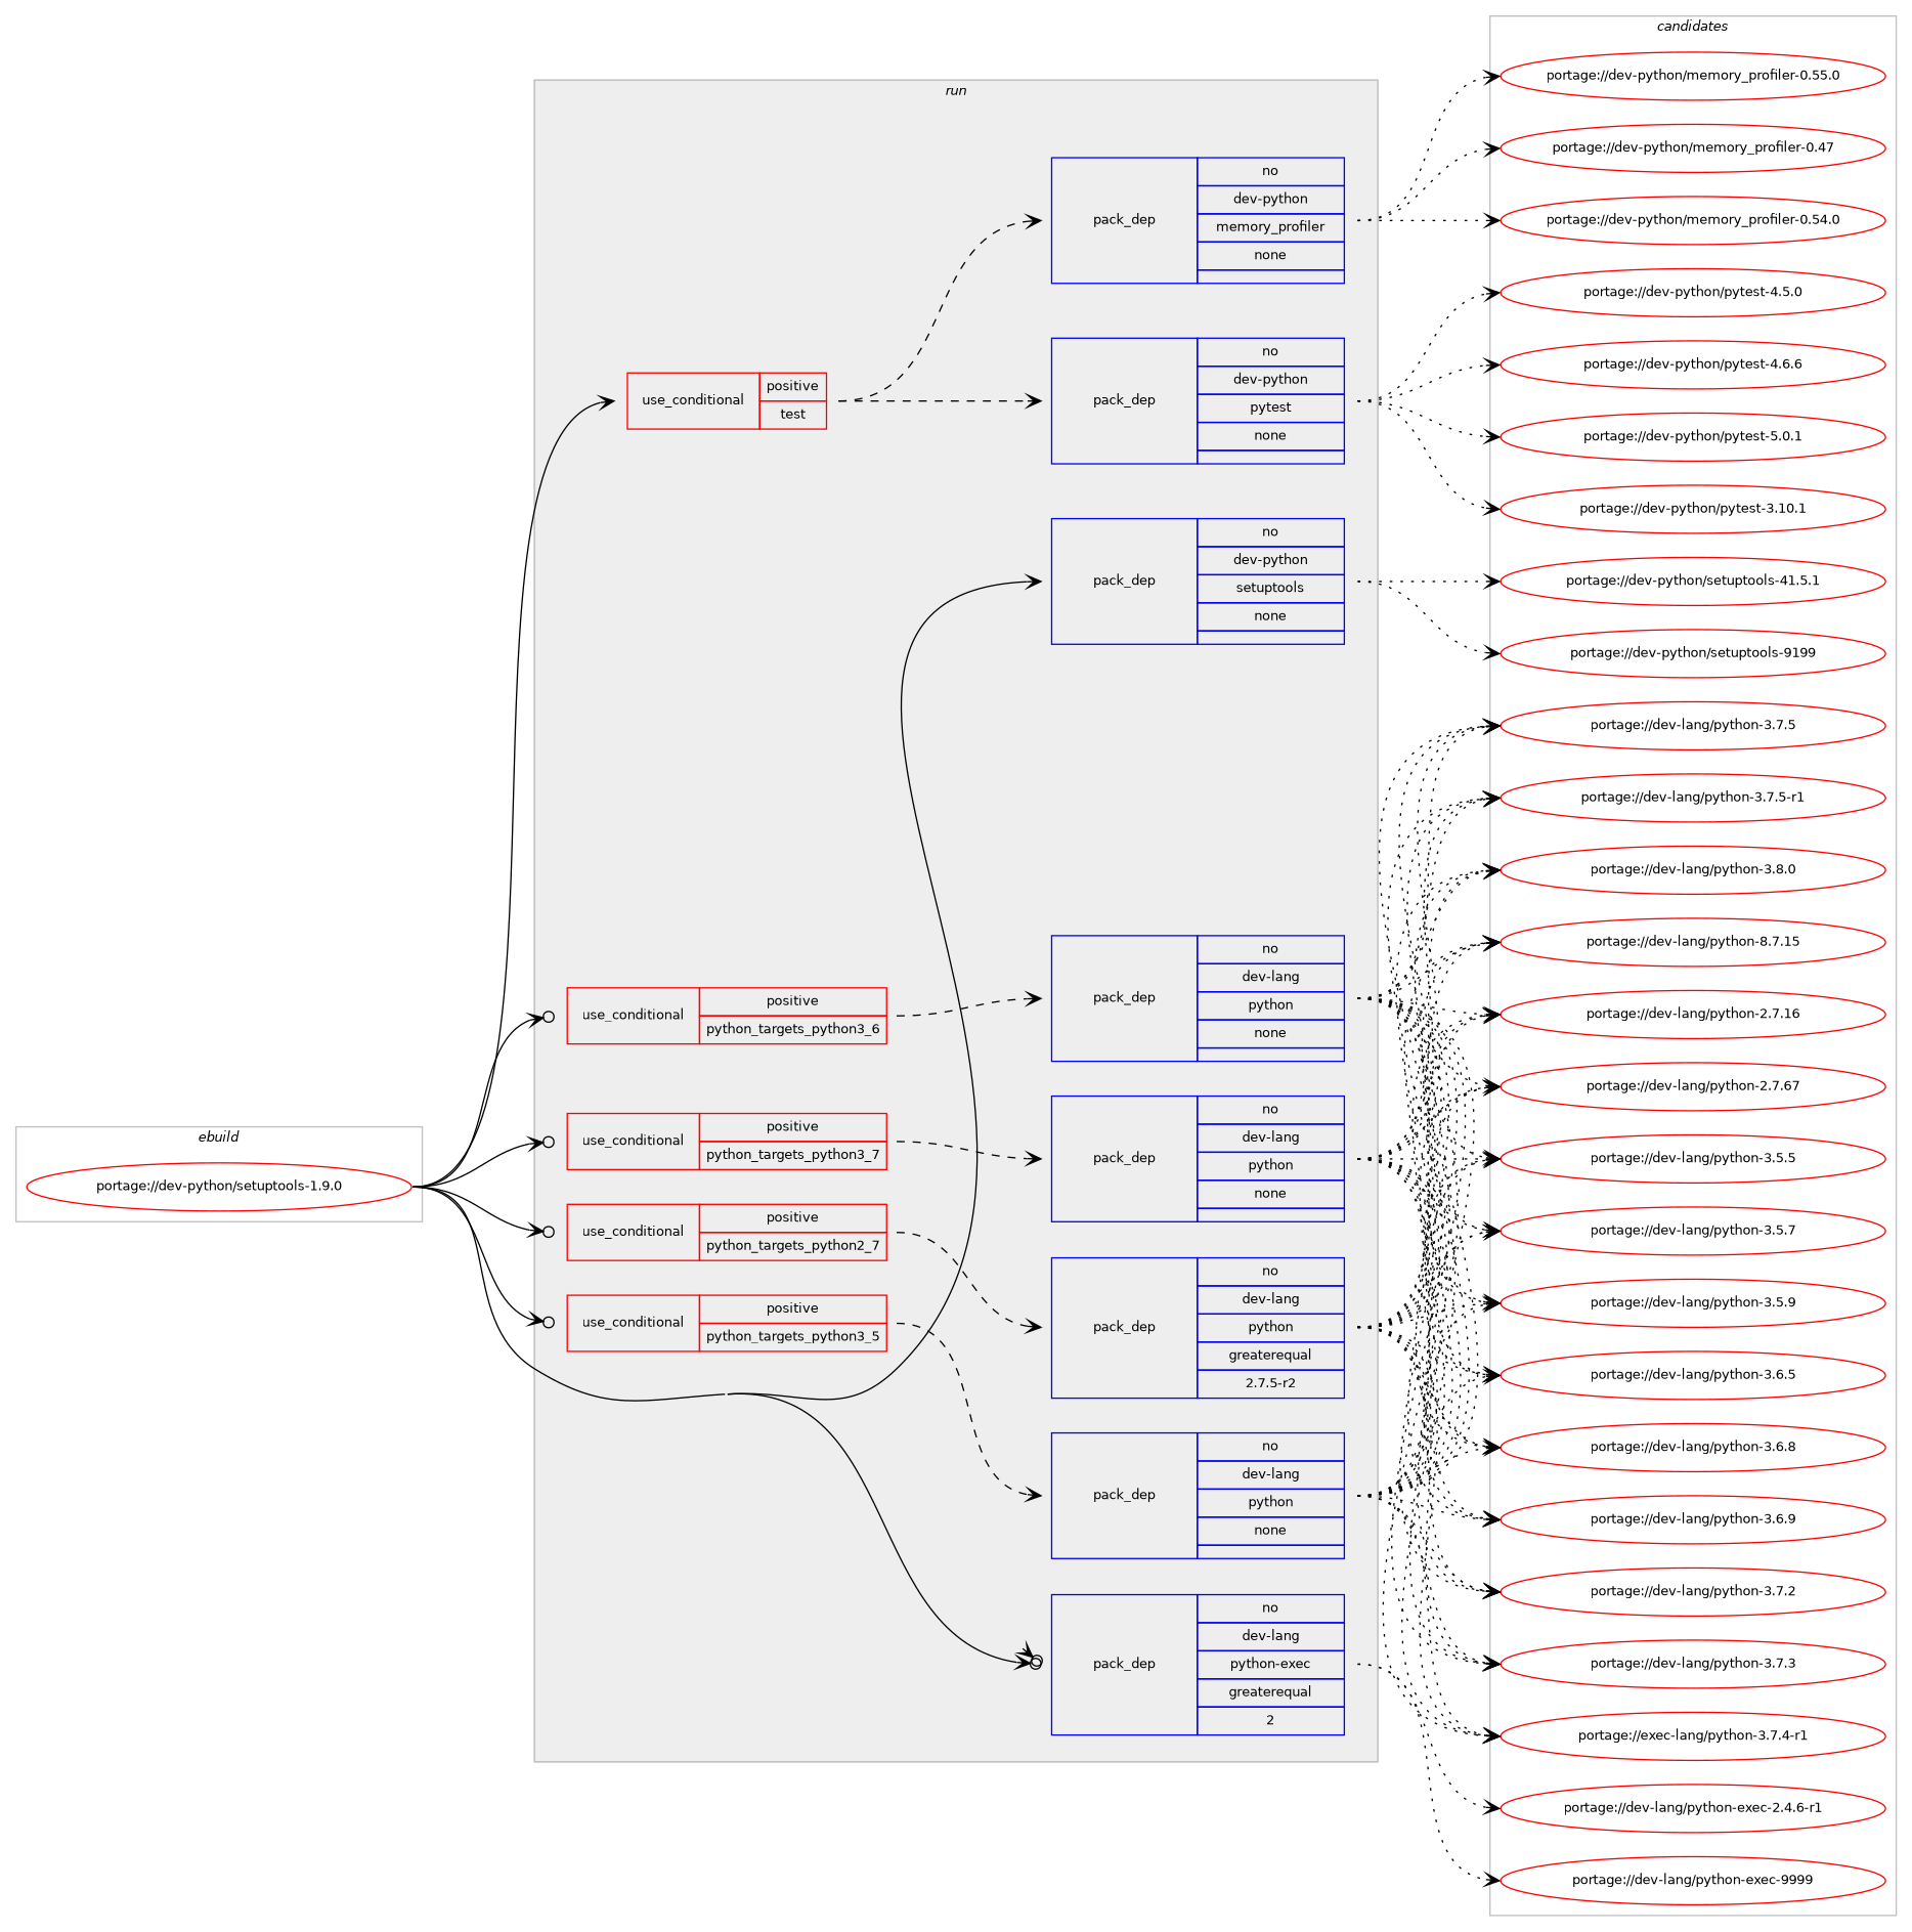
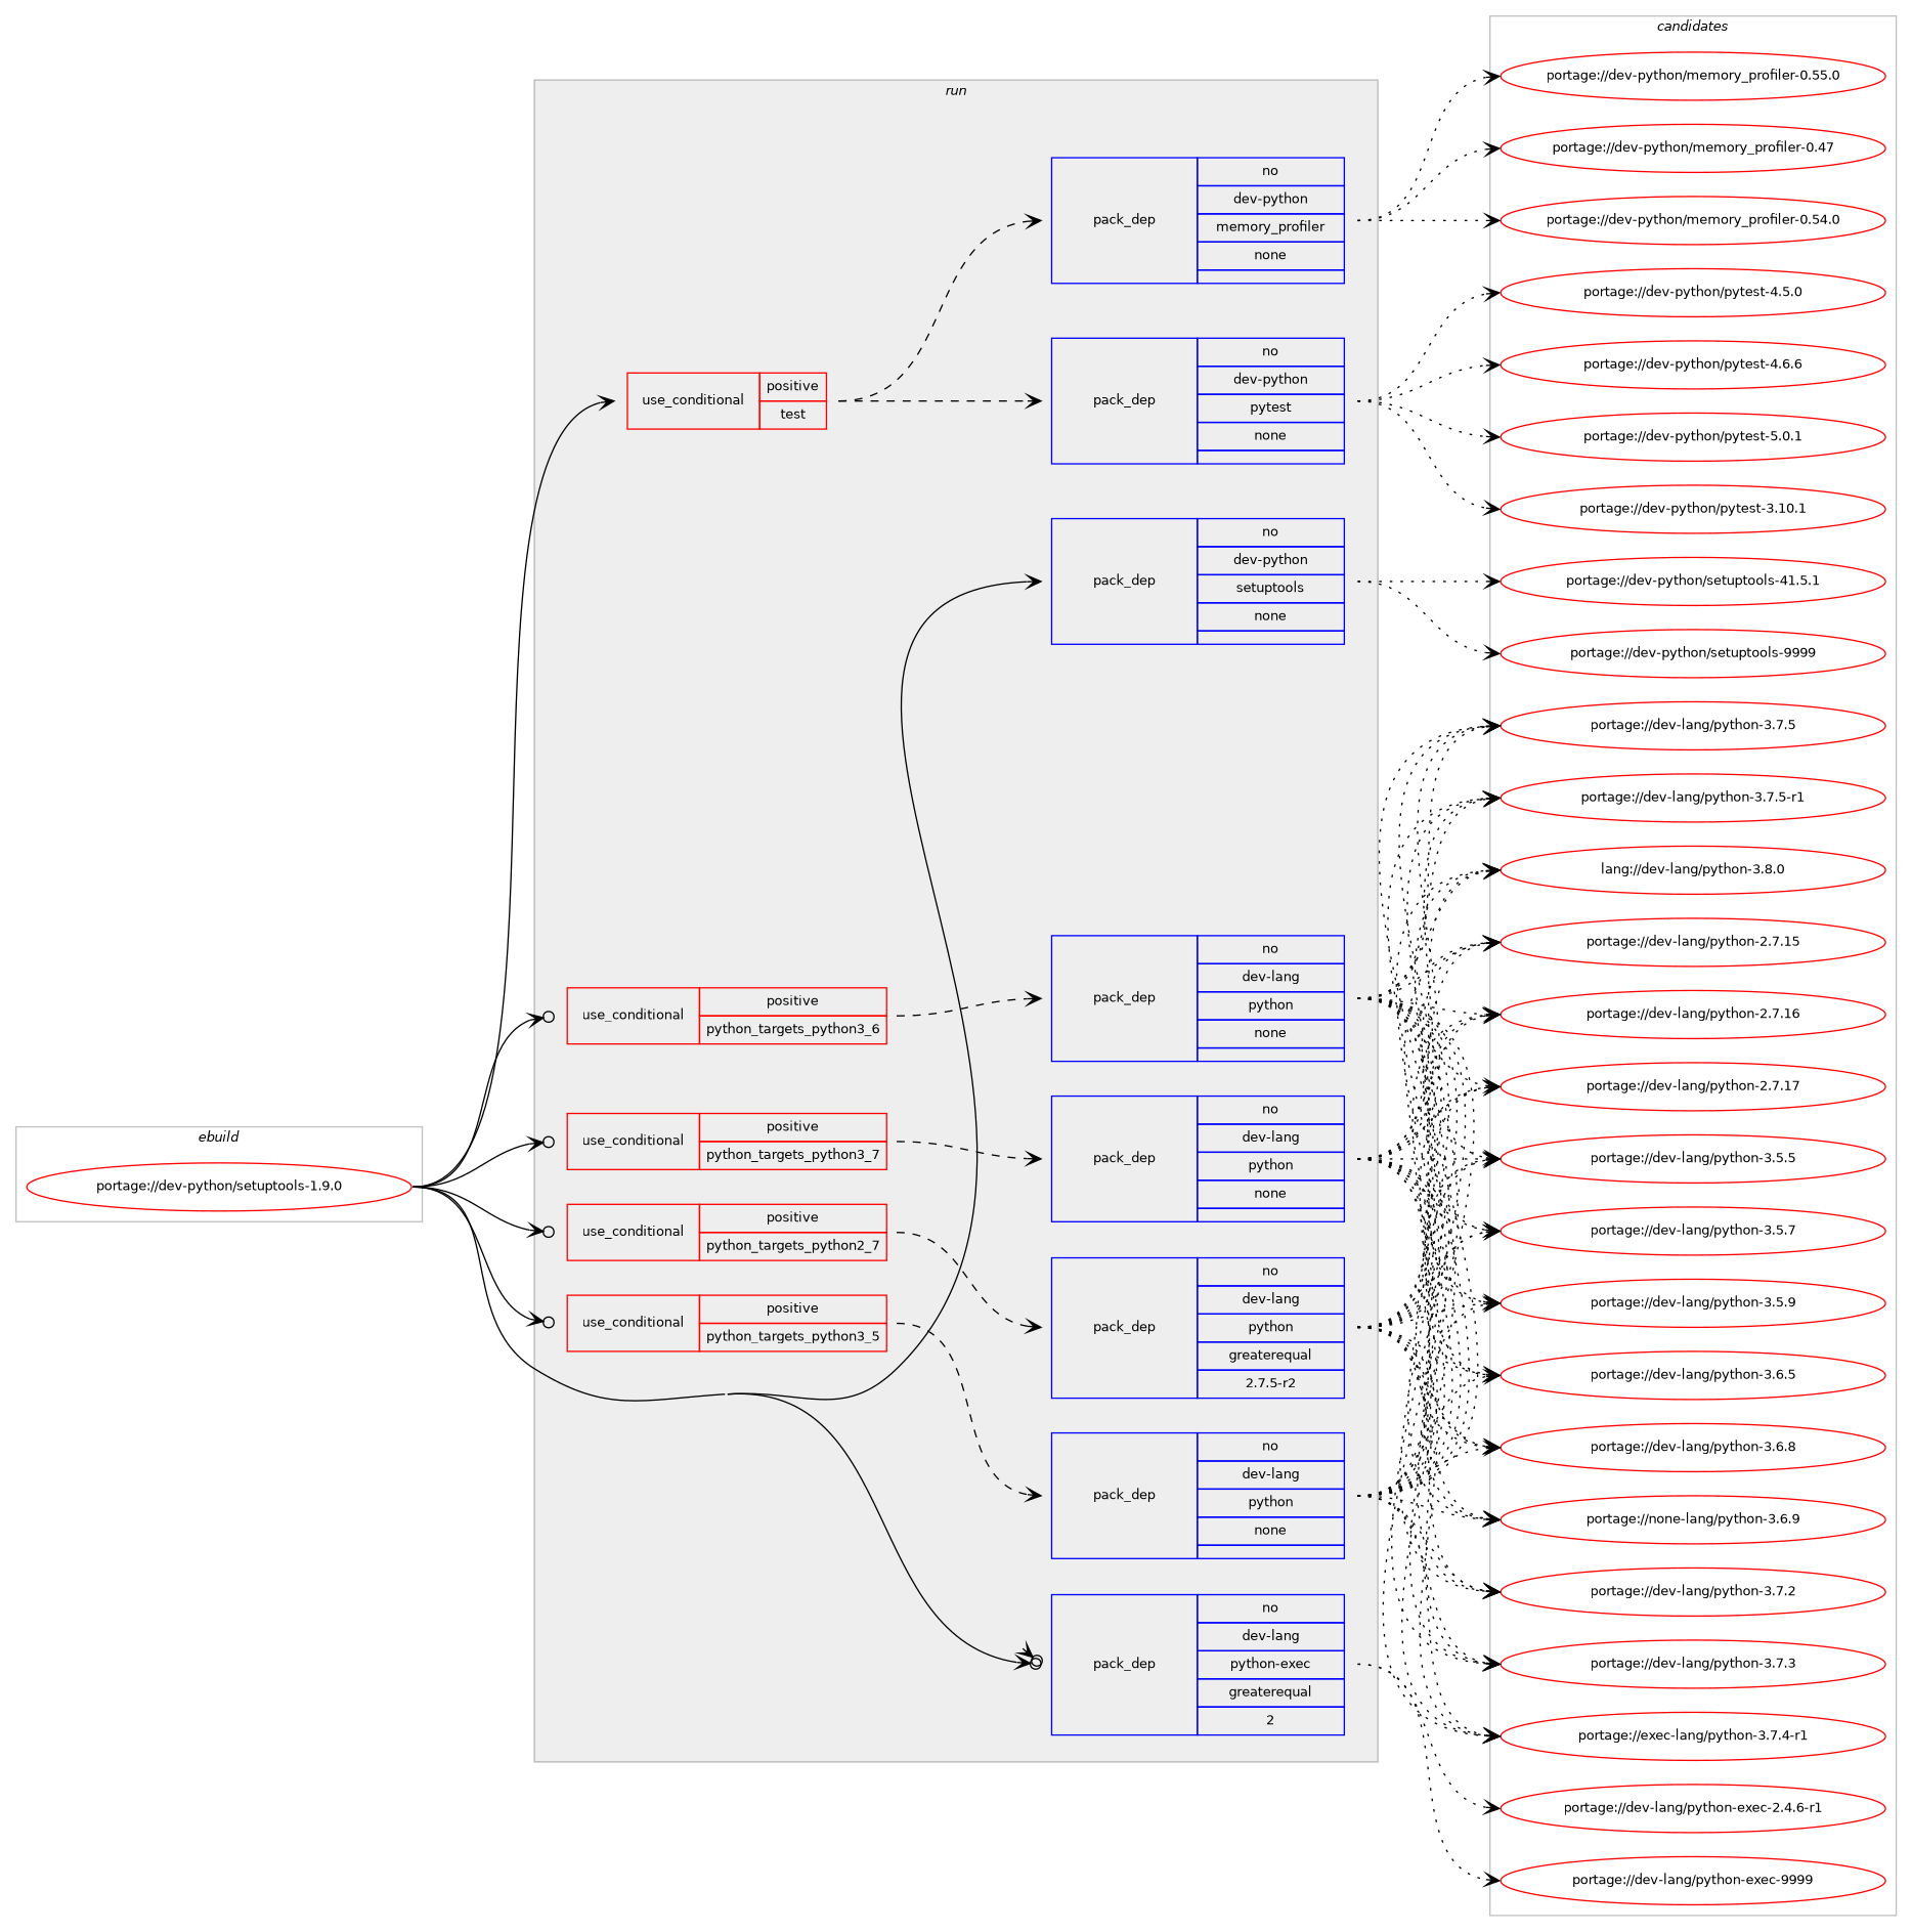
  digraph {
    compound=true
    concentrate=true
    fontname=Helvetica
    fontsize=10
    newrank=true
    rankdir=LR
    ranksep=1.5
    node [color=red fontname=Helvetica fontsize=10]
    edge [arrowhead=vee headport=w style=dotted tailport=e weight=100]
    n1 [label="portage://dev-python/setuptools-1.9.0" width=4]
    n2 [color=blue label=<<TABLE BORDER="0" CELLBORDER="1" CELLSPACING="0" CELLPADDING="4" WIDTH="220"><TR><TD ROWSPAN="6" CELLPADDING="30">pack_dep</TD></TR><TR><TD WIDTH="110">no</TD></TR><TR><TD>dev-python</TD></TR><TR><TD>pytest</TD></TR><TR><TD>none</TD></TR><TR><TD></TD></TR></TABLE>> shape=none]
    n3 [color=blue label=<<TABLE BORDER="0" CELLBORDER="1" CELLSPACING="0" CELLPADDING="4" WIDTH="220"><TR><TD ROWSPAN="6" CELLPADDING="30">pack_dep</TD></TR><TR><TD WIDTH="110">no</TD></TR><TR><TD>dev-python</TD></TR><TR><TD>memory_profiler</TD></TR><TR><TD>none</TD></TR><TR><TD></TD></TR></TABLE>> shape=none]
    n4 [label=<<TABLE BORDER="0" CELLBORDER="1" CELLSPACING="0" CELLPADDING="4"><TR><TD ROWSPAN="3" CELLPADDING="10">use_conditional</TD></TR><TR><TD>positive</TD></TR><TR><TD>test</TD></TR></TABLE>> shape=none]
    n5 [color=blue label=<<TABLE BORDER="0" CELLBORDER="1" CELLSPACING="0" CELLPADDING="4" WIDTH="220"><TR><TD ROWSPAN="6" CELLPADDING="30">pack_dep</TD></TR><TR><TD WIDTH="110">no</TD></TR><TR><TD>dev-python</TD></TR><TR><TD>setuptools</TD></TR><TR><TD>none</TD></TR><TR><TD></TD></TR></TABLE>> shape=none]
    n6 [color=blue label=<<TABLE BORDER="0" CELLBORDER="1" CELLSPACING="0" CELLPADDING="4" WIDTH="220"><TR><TD ROWSPAN="6" CELLPADDING="30">pack_dep</TD></TR><TR><TD WIDTH="110">no</TD></TR><TR><TD>dev-lang</TD></TR><TR><TD>python</TD></TR><TR><TD>greaterequal</TD></TR><TR><TD>2.7.5-r2</TD></TR></TABLE>> shape=none]
    n7 [label=<<TABLE BORDER="0" CELLBORDER="1" CELLSPACING="0" CELLPADDING="4"><TR><TD ROWSPAN="3" CELLPADDING="10">use_conditional</TD></TR><TR><TD>positive</TD></TR><TR><TD>python_targets_python2_7</TD></TR></TABLE>> shape=none]
    n8 [color=blue label=<<TABLE BORDER="0" CELLBORDER="1" CELLSPACING="0" CELLPADDING="4" WIDTH="220"><TR><TD ROWSPAN="6" CELLPADDING="30">pack_dep</TD></TR><TR><TD WIDTH="110">no</TD></TR><TR><TD>dev-lang</TD></TR><TR><TD>python</TD></TR><TR><TD>none</TD></TR><TR><TD></TD></TR></TABLE>> shape=none]
    n9 [label=<<TABLE BORDER="0" CELLBORDER="1" CELLSPACING="0" CELLPADDING="4"><TR><TD ROWSPAN="3" CELLPADDING="10">use_conditional</TD></TR><TR><TD>positive</TD></TR><TR><TD>python_targets_python3_5</TD></TR></TABLE>> shape=none]
    n10 [color=blue label=<<TABLE BORDER="0" CELLBORDER="1" CELLSPACING="0" CELLPADDING="4" WIDTH="220"><TR><TD ROWSPAN="6" CELLPADDING="30">pack_dep</TD></TR><TR><TD WIDTH="110">no</TD></TR><TR><TD>dev-lang</TD></TR><TR><TD>python</TD></TR><TR><TD>none</TD></TR><TR><TD></TD></TR></TABLE>> shape=none]
    n11 [label=<<TABLE BORDER="0" CELLBORDER="1" CELLSPACING="0" CELLPADDING="4"><TR><TD ROWSPAN="3" CELLPADDING="10">use_conditional</TD></TR><TR><TD>positive</TD></TR><TR><TD>python_targets_python3_6</TD></TR></TABLE>> shape=none]
    n12 [color=blue label=<<TABLE BORDER="0" CELLBORDER="1" CELLSPACING="0" CELLPADDING="4" WIDTH="220"><TR><TD ROWSPAN="6" CELLPADDING="30">pack_dep</TD></TR><TR><TD WIDTH="110">no</TD></TR><TR><TD>dev-lang</TD></TR><TR><TD>python</TD></TR><TR><TD>none</TD></TR><TR><TD></TD></TR></TABLE>> shape=none]
    n13 [label=<<TABLE BORDER="0" CELLBORDER="1" CELLSPACING="0" CELLPADDING="4"><TR><TD ROWSPAN="3" CELLPADDING="10">use_conditional</TD></TR><TR><TD>positive</TD></TR><TR><TD>python_targets_python3_7</TD></TR></TABLE>> shape=none]
    n14 [color=blue label=<<TABLE BORDER="0" CELLBORDER="1" CELLSPACING="0" CELLPADDING="4" WIDTH="220"><TR><TD ROWSPAN="6" CELLPADDING="30">pack_dep</TD></TR><TR><TD WIDTH="110">no</TD></TR><TR><TD>dev-lang</TD></TR><TR><TD>python-exec</TD></TR><TR><TD>greaterequal</TD></TR><TR><TD>2</TD></TR></TABLE>> shape=none]
    n15 [label="portage://dev-python/pytest-3.10.1" width=4]
    n16 [label="portage://dev-python/pytest-4.5.0" width=4]
    n17 [label="portage://dev-python/pytest-4.6.6" width=4]
    n18 [label="portage://dev-python/pytest-5.0.1" width=4]
    n19 [label="portage://dev-python/memory_profiler-0.47" width=4]
    n20 [label="portage://dev-python/memory_profiler-0.54.0" width=4]
    n21 [label="portage://dev-python/memory_profiler-0.55.0" width=4]
    n22 [label="portage://dev-python/setuptools-41.5.1" width=4]
-   n23 [label="portage://dev-python/setuptools-9199" width=4]
-   n24 [label="portage://dev-lang/python-8.7.15" width=4]
+   n23 [label="portage://dev-python/setuptools-9999" width=4]
+   n24 [label="portage://dev-lang/python-2.7.15" width=4]
    n25 [label="portage://dev-lang/python-2.7.16" width=4]
-   n26 [label="portage://dev-lang/python-2.7.67" width=4]
+   n26 [label="portage://dev-lang/python-2.7.17" width=4]
    n27 [label="portage://dev-lang/python-3.5.5" width=4]
    n28 [label="portage://dev-lang/python-3.5.7" width=4]
    n29 [label="portage://dev-lang/python-3.5.9" width=4]
    n30 [label="portage://dev-lang/python-3.6.5" width=4]
    n31 [label="portage://dev-lang/python-3.6.8" width=4]
-   n32 [label="portage://dev-lang/python-3.6.9" width=4]
+   n32 [label="portage://none-lang/python-3.6.9" width=4]
    n33 [label="portage://dev-lang/python-3.7.2" width=4]
    n34 [label="portage://dev-lang/python-3.7.3" width=4]
    n35 [label="portage://exec-lang/python-3.7.4-r1" width=4]
    n36 [label="portage://dev-lang/python-3.7.5" width=4]
    n37 [label="portage://dev-lang/python-3.7.5-r1" width=4]
-   n38 [label="portage://dev-lang/python-3.8.0" width=4]
+   n38 [label="lang://dev-lang/python-3.8.0" width=4]
    n39 [label="portage://dev-lang/python-exec-2.4.6-r1" width=4]
    n40 [label="portage://dev-lang/python-exec-9999" width=4]
    subgraph cluster_1 {
      color=gray
      label=<<i>ebuild</i>>
      rank=same
      n1
    }
    subgraph cluster_2 {
      color=gray
      label=<<i>dependencies</i>>
      subgraph cluster_3 {
        color=gray
        fillcolor="#eeeeee"
        label=<<i>compile</i>>
        style=filled
        subgraph sub_4 {
          color=gray
          fillcolor="#eeeeee"
          label=<<i>compile</i>>
          style=filled
          n4
          subgraph sub_5 {
            color=gray
            fillcolor="#eeeeee"
            label=<<i>compile</i>>
            style=filled
            n2
          }
          subgraph sub_6 {
            color=gray
            fillcolor="#eeeeee"
            label=<<i>compile</i>>
            style=filled
            n3
          }
        }
        subgraph sub_7 {
          color=gray
          fillcolor="#eeeeee"
          label=<<i>compile</i>>
          style=filled
          n5
        }
      }
      subgraph cluster_8 {
        color=gray
        fillcolor="#eeeeee"
        label=<<i>compile and run</i>>
        style=filled
        subgraph sub_9 {
          color=gray
          fillcolor="#eeeeee"
          label=<<i>compile and run</i>>
          style=filled
          n7
          subgraph sub_10 {
            color=gray
            fillcolor="#eeeeee"
            label=<<i>compile and run</i>>
            style=filled
            n6
          }
        }
        subgraph sub_11 {
          color=gray
          fillcolor="#eeeeee"
          label=<<i>compile and run</i>>
          style=filled
          n9
          subgraph sub_12 {
            color=gray
            fillcolor="#eeeeee"
            label=<<i>compile and run</i>>
            style=filled
            n8
          }
        }
        subgraph sub_13 {
          color=gray
          fillcolor="#eeeeee"
          label=<<i>compile and run</i>>
          style=filled
          n11
          subgraph sub_14 {
            color=gray
            fillcolor="#eeeeee"
            label=<<i>compile and run</i>>
            style=filled
            n10
          }
        }
        subgraph sub_15 {
          color=gray
          fillcolor="#eeeeee"
          label=<<i>compile and run</i>>
          style=filled
          n13
          subgraph sub_16 {
            color=gray
            fillcolor="#eeeeee"
            label=<<i>compile and run</i>>
            style=filled
            n12
          }
        }
        subgraph sub_17 {
          color=gray
          fillcolor="#eeeeee"
          label=<<i>compile and run</i>>
          style=filled
          n14
        }
      }
      subgraph cluster_18 {
        color=gray
        fillcolor="#eeeeee"
        label=<<i>run</i>>
        style=filled
      }
    }
    subgraph cluster_19 {
      color=gray
      label=<<i>candidates</i>>
      rank=same
      subgraph sub_20 {
        color=black
        label=<<i>candidates</i>>
        nodesep=1
        rank=same
        n15
        n16
        n17
        n18
      }
      subgraph sub_21 {
        color=black
        label=<<i>candidates</i>>
        nodesep=1
        rank=same
        n19
        n20
        n21
      }
      subgraph sub_22 {
        color=black
        label=<<i>candidates</i>>
        nodesep=1
        rank=same
        n22
        n23
      }
      subgraph sub_23 {
        color=black
        label=<<i>candidates</i>>
        nodesep=1
        rank=same
        n24
        n25
        n26
        n27
        n28
        n29
        n30
        n31
        n32
        n33
        n34
        n35
        n36
        n37
        n38
      }
      subgraph sub_24 {
        color=black
        label=<<i>candidates</i>>
        nodesep=1
        rank=same
        n24
        n25
        n26
        n27
        n28
        n29
        n30
        n31
        n32
        n33
        n34
        n35
        n36
        n37
        n38
      }
      subgraph sub_25 {
        color=black
        label=<<i>candidates</i>>
        nodesep=1
        rank=same
        n24
        n25
        n26
        n27
        n28
        n29
        n30
        n31
        n32
        n33
        n34
        n35
        n36
        n37
        n38
      }
      subgraph sub_26 {
        color=black
        label=<<i>candidates</i>>
        nodesep=1
        rank=same
        n24
        n25
        n26
        n27
        n28
        n29
        n30
        n31
        n32
        n33
        n34
        n35
        n36
        n37
        n38
      }
      subgraph sub_27 {
        color=black
        label=<<i>candidates</i>>
        nodesep=1
        rank=same
        n39
        n40
      }
    }
    n1 -> n4 [style=solid weight=20]
    n1 -> n5 [style=solid weight=20]
    n1 -> n7 [arrowhead=odotvee style=solid weight=20]
    n1 -> n9 [arrowhead=odotvee style=solid weight=20]
    n1 -> n11 [arrowhead=odotvee style=solid weight=20]
    n1 -> n13 [arrowhead=odotvee style=solid weight=20]
    n1 -> n14 [arrowhead=odotvee style=solid weight=20]
    n2 -> n15
    n2 -> n16
    n2 -> n17
    n2 -> n18
    n3 -> n19
    n3 -> n20
    n3 -> n21
    n4 -> n2 [style=dashed weight=20]
    n4 -> n3 [style=dashed weight=20]
    n5 -> n22
    n5 -> n23
    n6 -> n24
    n6 -> n25
    n6 -> n26
    n6 -> n27
    n6 -> n28
    n6 -> n29
    n6 -> n30
    n6 -> n31
    n6 -> n32
    n6 -> n33
    n6 -> n34
    n6 -> n35
    n6 -> n36
    n6 -> n37
    n6 -> n38
    n7 -> n6 [style=dashed weight=20]
    n8 -> n24
    n8 -> n25
    n8 -> n26
    n8 -> n27
    n8 -> n28
    n8 -> n29
    n8 -> n30
    n8 -> n31
    n8 -> n32
    n8 -> n33
    n8 -> n34
    n8 -> n35
    n8 -> n36
    n8 -> n37
    n8 -> n38
    n9 -> n8 [style=dashed weight=20]
    n10 -> n24
    n10 -> n25
    n10 -> n26
    n10 -> n27
    n10 -> n28
    n10 -> n29
    n10 -> n30
    n10 -> n31
    n10 -> n32
    n10 -> n33
    n10 -> n34
    n10 -> n35
    n10 -> n36
    n10 -> n37
    n10 -> n38
    n11 -> n10 [style=dashed weight=20]
    n12 -> n24
    n12 -> n25
    n12 -> n26
    n12 -> n27
    n12 -> n28
    n12 -> n29
    n12 -> n30
    n12 -> n31
    n12 -> n32
    n12 -> n33
    n12 -> n34
    n12 -> n35
    n12 -> n36
    n12 -> n37
    n12 -> n38
    n13 -> n12 [style=dashed weight=20]
    n14 -> n39
    n14 -> n40
  }
